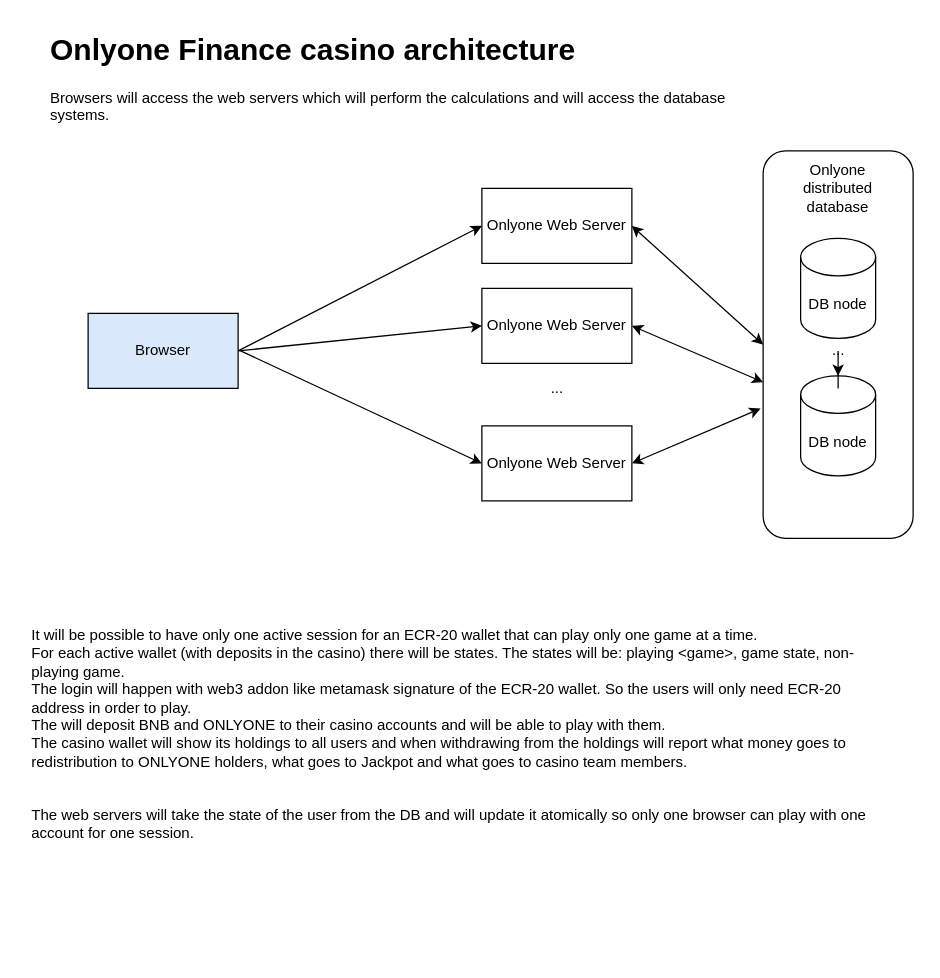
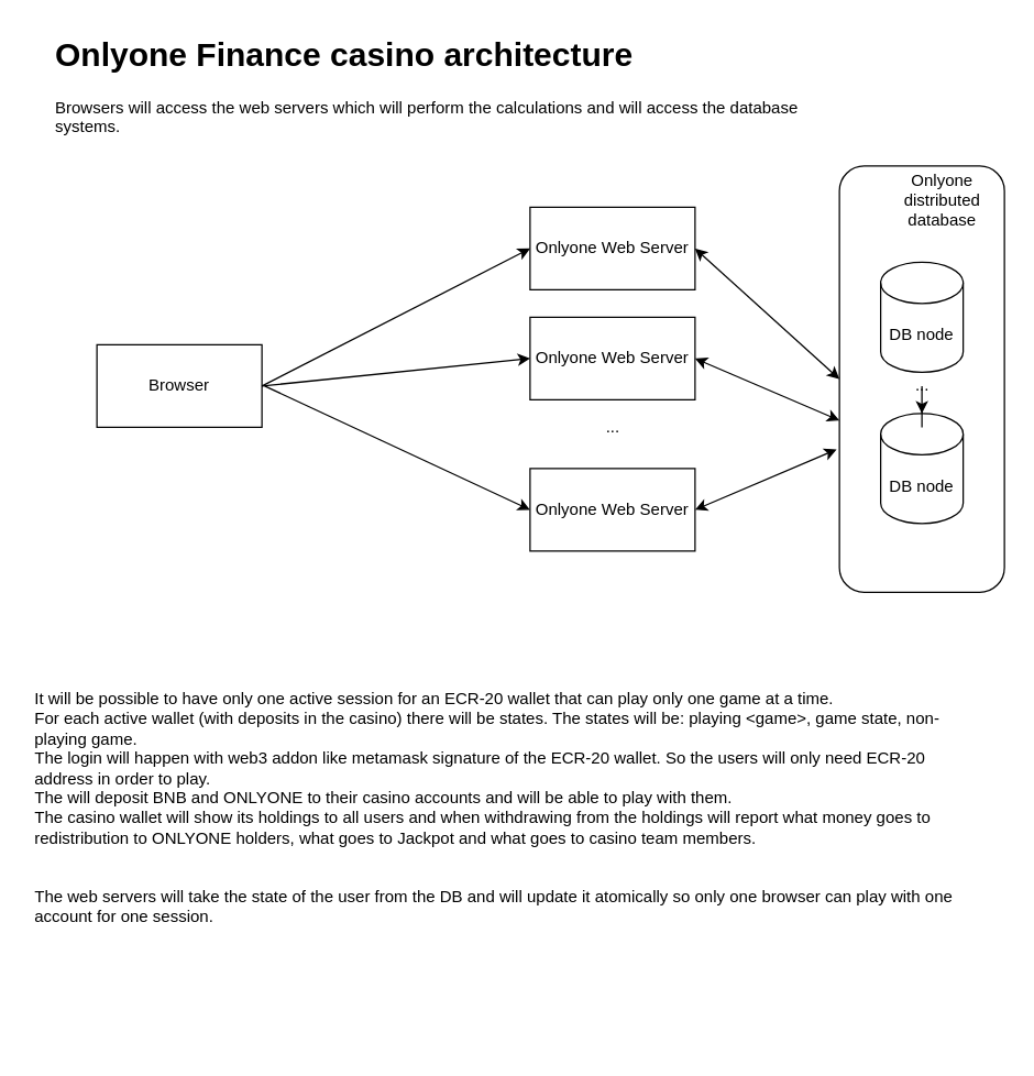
  <mxCell id="0" />
  <mxCell id="1" parent="0" />
  <mxCell id="2" value="" style="rounded=1;whiteSpace=wrap;html=1;" vertex="1" parent="1"><mxGeometry x="610" y="120" width="120" height="310" as="geometry" /></mxCell>
- <mxCell id="3" value="Browser" style="rounded=0;whiteSpace=wrap;html=1;fillColor=#dae8fc;" vertex="1" parent="1"><mxGeometry x="70" y="250" width="120" height="60" as="geometry" /></mxCell>
+ <mxCell id="3" value="Browser" style="rounded=0;whiteSpace=wrap;html=1;" vertex="1" parent="1"><mxGeometry x="70" y="250" width="120" height="60" as="geometry" /></mxCell>
  <mxCell id="4" value="" style="endArrow=classic;html=1;exitX=1;exitY=0.5;exitDx=0;exitDy=0;entryX=0;entryY=0.5;entryDx=0;entryDy=0;" edge="1" parent="1" source="3" target="5"><mxGeometry width="50" height="50" relative="1" as="geometry"><mxPoint x="300" y="360" as="sourcePoint" /><mxPoint x="350" y="280" as="targetPoint" /></mxGeometry></mxCell>
  <mxCell id="5" value="&lt;div&gt;Onlyone Web Server&lt;/div&gt;" style="rounded=0;whiteSpace=wrap;html=1;" vertex="1" parent="1"><mxGeometry x="385" y="150" width="120" height="60" as="geometry" /></mxCell>
  <mxCell id="6" value="&lt;div&gt;Onlyone Web Server&lt;/div&gt;" style="rounded=0;whiteSpace=wrap;html=1;" vertex="1" parent="1"><mxGeometry x="385" y="230" width="120" height="60" as="geometry" /></mxCell>
  <mxCell id="7" value="..." style="text;html=1;align=center;verticalAlign=middle;resizable=0;points=[];autosize=1;strokeColor=none;" vertex="1" parent="1"><mxGeometry x="430" y="300" width="30" height="20" as="geometry" /></mxCell>
  <mxCell id="8" value="&lt;div&gt;Onlyone Web Server&lt;/div&gt;" style="rounded=0;whiteSpace=wrap;html=1;" vertex="1" parent="1"><mxGeometry x="385" y="340" width="120" height="60" as="geometry" /></mxCell>
  <mxCell id="9" value="" style="endArrow=classic;html=1;exitX=1;exitY=0.5;exitDx=0;exitDy=0;entryX=0;entryY=0.5;entryDx=0;entryDy=0;" edge="1" parent="1" source="3" target="6"><mxGeometry width="50" height="50" relative="1" as="geometry"><mxPoint x="200" y="290" as="sourcePoint" /><mxPoint x="395" y="190" as="targetPoint" /></mxGeometry></mxCell>
  <mxCell id="10" value="" style="endArrow=classic;html=1;entryX=0;entryY=0.5;entryDx=0;entryDy=0;" edge="1" parent="1" target="8"><mxGeometry width="50" height="50" relative="1" as="geometry"><mxPoint x="192" y="280" as="sourcePoint" /><mxPoint x="405" y="200" as="targetPoint" /></mxGeometry></mxCell>
  <mxCell id="11" value="&lt;h1&gt;Onlyone Finance casino architecture&lt;br&gt;&lt;/h1&gt;&lt;p&gt;Browsers will access the web servers which will perform the calculations and will access the database systems.&lt;br&gt;&lt;/p&gt;" style="text;html=1;strokeColor=none;fillColor=none;spacing=5;spacingTop=-20;whiteSpace=wrap;overflow=hidden;rounded=0;" vertex="1" parent="1"><mxGeometry x="35" y="20" width="585" height="100" as="geometry" /></mxCell>
  <mxCell id="12" value="DB node" style="shape=cylinder3;whiteSpace=wrap;html=1;boundedLbl=1;backgroundOutline=1;size=15;" vertex="1" parent="1"><mxGeometry x="640" y="190" width="60" height="80" as="geometry" /></mxCell>
  <mxCell id="13" value="DB node" style="shape=cylinder3;whiteSpace=wrap;html=1;boundedLbl=1;backgroundOutline=1;size=15;" vertex="1" parent="1"><mxGeometry x="640" y="300" width="60" height="80" as="geometry" /></mxCell>
  <mxCell id="14" value="" style="edgeStyle=orthogonalEdgeStyle;rounded=0;orthogonalLoop=1;jettySize=auto;html=1;" edge="1" parent="1" source="15" target="13"><mxGeometry relative="1" as="geometry" /></mxCell>
  <mxCell id="15" value="..." style="text;html=1;align=center;verticalAlign=middle;resizable=0;points=[];autosize=1;strokeColor=none;" vertex="1" parent="1"><mxGeometry x="655" y="270" width="30" height="20" as="geometry" /></mxCell>
- <mxCell id="16" value="Onlyone distributed database" style="text;html=1;strokeColor=none;fillColor=none;align=center;verticalAlign=middle;whiteSpace=wrap;rounded=0;" vertex="1" parent="1"><mxGeometry x="650" y="140" width="40" height="20" as="geometry" /></mxCell>
+ <mxCell id="16" value="Onlyone distributed database" style="text;html=1;strokeColor=none;fillColor=none;align=center;verticalAlign=middle;whiteSpace=wrap;rounded=0;" vertex="1" parent="1"><mxGeometry x="665" y="135" width="40" height="20" as="geometry" /></mxCell>
  <mxCell id="17" value="" style="endArrow=classic;startArrow=classic;html=1;entryX=0;entryY=0.5;entryDx=0;entryDy=0;exitX=1;exitY=0.5;exitDx=0;exitDy=0;" edge="1" parent="1" source="5" target="2"><mxGeometry width="50" height="50" relative="1" as="geometry"><mxPoint x="530" y="190" as="sourcePoint" /><mxPoint x="440" y="290" as="targetPoint" /></mxGeometry></mxCell>
  <mxCell id="18" value="" style="endArrow=classic;startArrow=classic;html=1;entryX=0;entryY=0.5;entryDx=0;entryDy=0;exitX=1;exitY=0.5;exitDx=0;exitDy=0;" edge="1" parent="1" source="6"><mxGeometry width="50" height="50" relative="1" as="geometry"><mxPoint x="505" y="210" as="sourcePoint" /><mxPoint x="610" y="305" as="targetPoint" /></mxGeometry></mxCell>
  <mxCell id="19" value="" style="endArrow=classic;startArrow=classic;html=1;entryX=-0.017;entryY=0.665;entryDx=0;entryDy=0;exitX=1;exitY=0.5;exitDx=0;exitDy=0;entryPerimeter=0;" edge="1" parent="1" source="8" target="2"><mxGeometry width="50" height="50" relative="1" as="geometry"><mxPoint x="535" y="210" as="sourcePoint" /><mxPoint x="640" y="305" as="targetPoint" /></mxGeometry></mxCell>
  <mxCell id="20" value="&lt;h1&gt;&lt;br&gt;&lt;/h1&gt;&lt;div align=&quot;left&quot;&gt;It will be possible to have only one active session for an ECR-20 wallet that can play only one game at a time.&lt;/div&gt;&lt;div&gt;For each active wallet (with deposits in the casino) there will be states. The states will be: playing &amp;lt;game&amp;gt;, game state, non-playing game.&lt;/div&gt;&lt;div&gt;The login will happen with web3 addon like metamask signature of the ECR-20 wallet. So the users will only need ECR-20 address in order to play.&lt;/div&gt;&lt;div&gt;The will deposit BNB and ONLYONE to their casino accounts and will be able to play with them.&lt;/div&gt;&lt;div&gt;The casino wallet will show its holdings to all users and when withdrawing from the holdings will report what money goes to redistribution to ONLYONE holders, what goes to Jackpot and what goes to casino team members.&lt;/div&gt;&lt;div&gt;&lt;br&gt;&lt;/div&gt;&lt;div&gt;&lt;br&gt;&lt;/div&gt;&lt;div&gt;The web servers will take the state of the user from the DB and will update it atomically so only one browser can play with one account for one session.&lt;br&gt;&lt;/div&gt;" style="text;html=1;strokeColor=none;fillColor=none;spacing=5;spacingTop=-20;whiteSpace=wrap;overflow=hidden;rounded=0;" vertex="1" parent="1"><mxGeometry x="20" y="450" width="700" height="310" as="geometry" /></mxCell>
